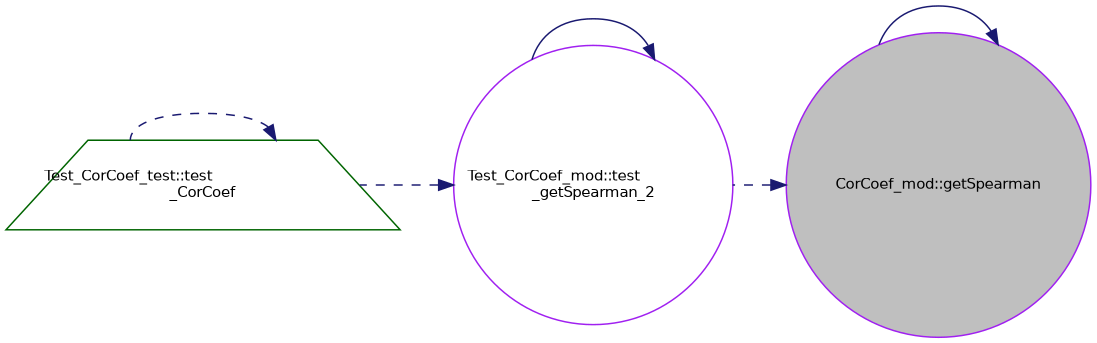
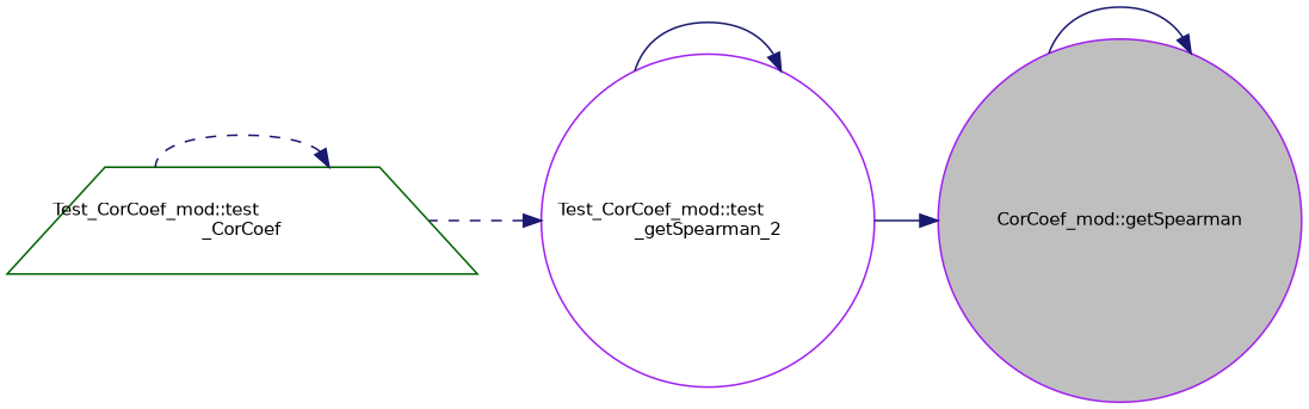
  digraph {
    rankdir=RL
    node [color=purple fillcolor=white fontname=Helvetica fontsize=10 shape=circle style=filled]
    edge [color=midnightblue dir=back fontname=Helvetica fontsize=10 labelfontname=Helvetica labelfontsize=10 style=dashed]
    n1 [fillcolor=grey75 fontcolor=black height=0.2 label="CorCoef_mod::getSpearman" width=0.4]
    n2 [height=0.2 label="Test_CorCoef_mod::test\l_getSpearman_2" width=0.4]
-   n3 [color=darkgreen height=0.2 label="Test_CorCoef_test::test\l_CorCoef" shape=trapezium width=0.4]
+   n3 [color=darkgreen height=0.2 label="Test_CorCoef_mod::test\l_CorCoef" shape=trapezium width=0.4]
    n1 -> n1 [style=solid]
-   n1 -> n2
+   n1 -> n2 [style=solid]
    n2 -> n2 [style=solid]
    n2 -> n3
    n3 -> n3
  }
